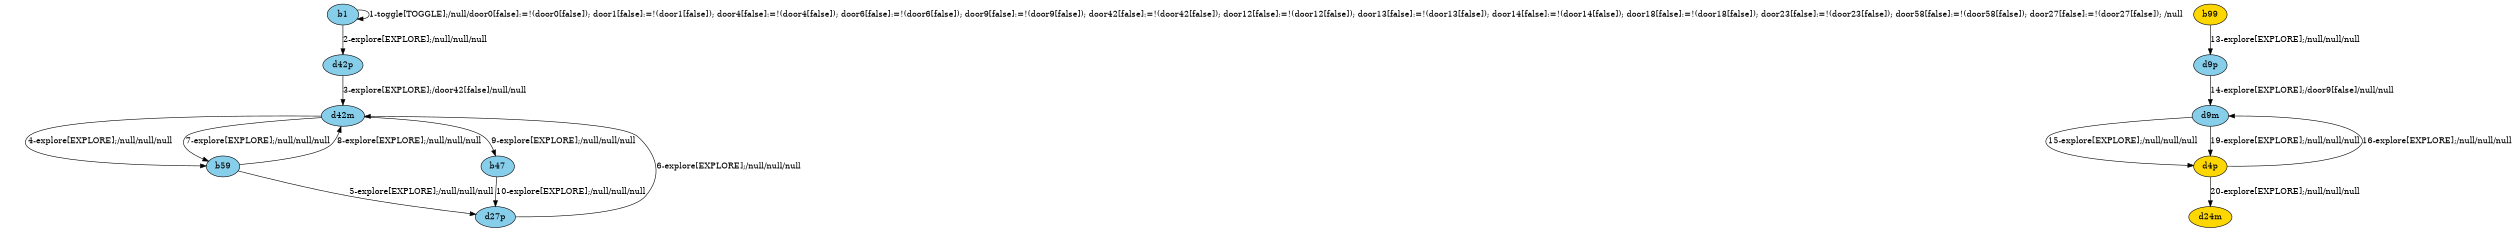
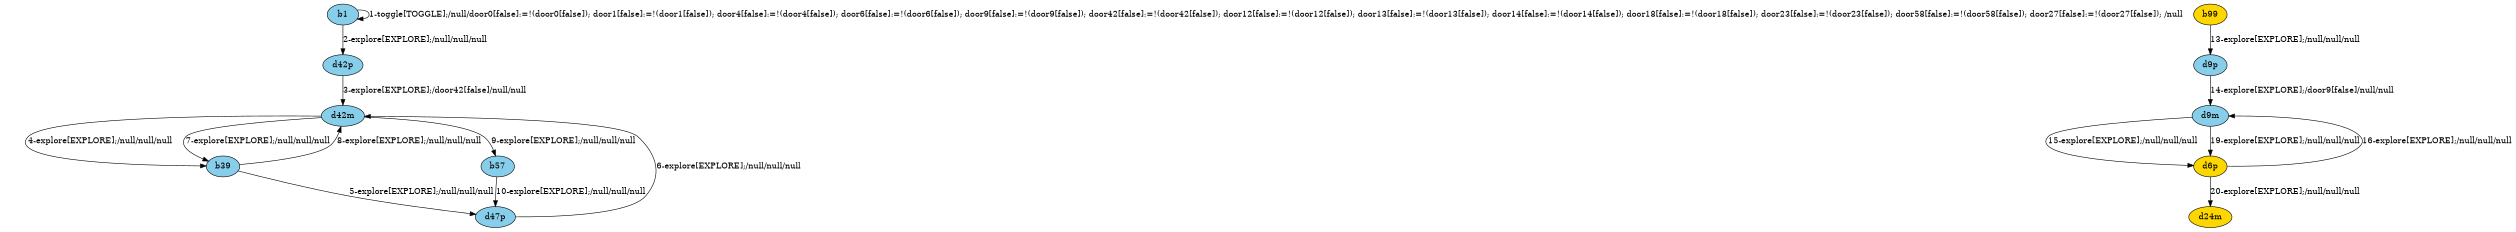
  digraph {
    node [fillcolor=skyblue style=filled]
    b1
    d42p
    d42m
-   b59
-   b57 [label=b47]
-   d27p
+   b59 [label=b39]
+   b57
+   d27p [label=d47p]
    b99 [fillcolor=gold]
    d9p
    d9m
-   d6p [fillcolor=gold label=d4p]
+   d6p [fillcolor=gold]
    d24m [fillcolor=gold]
    b1 -> b1 [label="1-toggle[TOGGLE];/null/door0[false]:=!(door0[false]); door1[false]:=!(door1[false]); door4[false]:=!(door4[false]); door6[false]:=!(door6[false]); door9[false]:=!(door9[false]); door42[false]:=!(door42[false]); door12[false]:=!(door12[false]); door13[false]:=!(door13[false]); door14[false]:=!(door14[false]); door18[false]:=!(door18[false]); door23[false]:=!(door23[false]); door58[false]:=!(door58[false]); door27[false]:=!(door27[false]); /null"]
    b1 -> d42p [label="2-explore[EXPLORE];/null/null/null"]
    d42p -> d42m [label="3-explore[EXPLORE];/door42[false]/null/null"]
    d42m -> b59 [label="4-explore[EXPLORE];/null/null/null"]
    d42m -> b59 [label="7-explore[EXPLORE];/null/null/null"]
    d42m -> b57 [label="9-explore[EXPLORE];/null/null/null"]
    b59 -> d42m [label="8-explore[EXPLORE];/null/null/null"]
    b59 -> d27p [label="5-explore[EXPLORE];/null/null/null"]
    b57 -> d27p [label="10-explore[EXPLORE];/null/null/null"]
    d27p -> d42m [label="6-explore[EXPLORE];/null/null/null"]
    b99 -> d9p [label="13-explore[EXPLORE];/null/null/null"]
    d9p -> d9m [label="14-explore[EXPLORE];/door9[false]/null/null"]
    d9m -> d6p [label="15-explore[EXPLORE];/null/null/null"]
    d9m -> d6p [label="19-explore[EXPLORE];/null/null/null"]
    d6p -> d9m [label="16-explore[EXPLORE];/null/null/null"]
    d6p -> d24m [label="20-explore[EXPLORE];/null/null/null"]
  }
